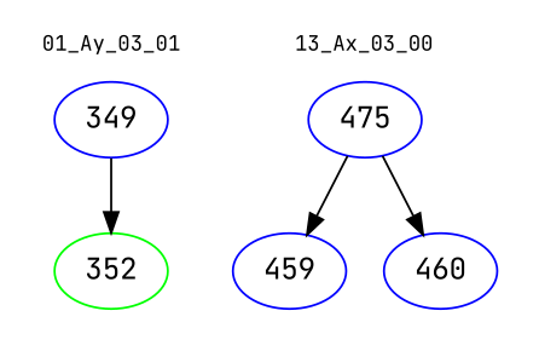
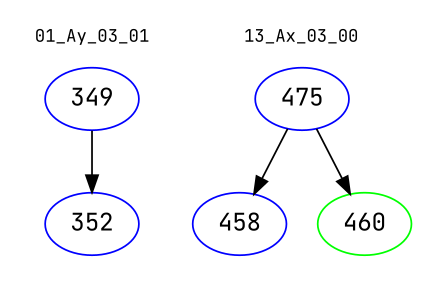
  digraph {
    fontname="JetBrains Mono"
    node [color=blue fontname="JetBrains Mono"]
    edge [color=black fontname="JetBrains Mono"]
    n1 [label=349]
-   n2 [color=green label=352]
+   n2 [label=352]
    n3 [label=475]
-   n4 [label=459]
-   n5 [label=460]
+   n4 [label=458]
+   n5 [color=green label=460]
    subgraph cluster_1 {
      color=white
      fontsize=10
      label="01_Ay_03_01"
      n1
      n2
    }
    subgraph cluster_2 {
      color=white
      fontsize=10
      label="13_Ax_03_00"
      n3
      n4
      n5
    }
    n1 -> n2
    n3 -> n4
    n3 -> n5
  }
